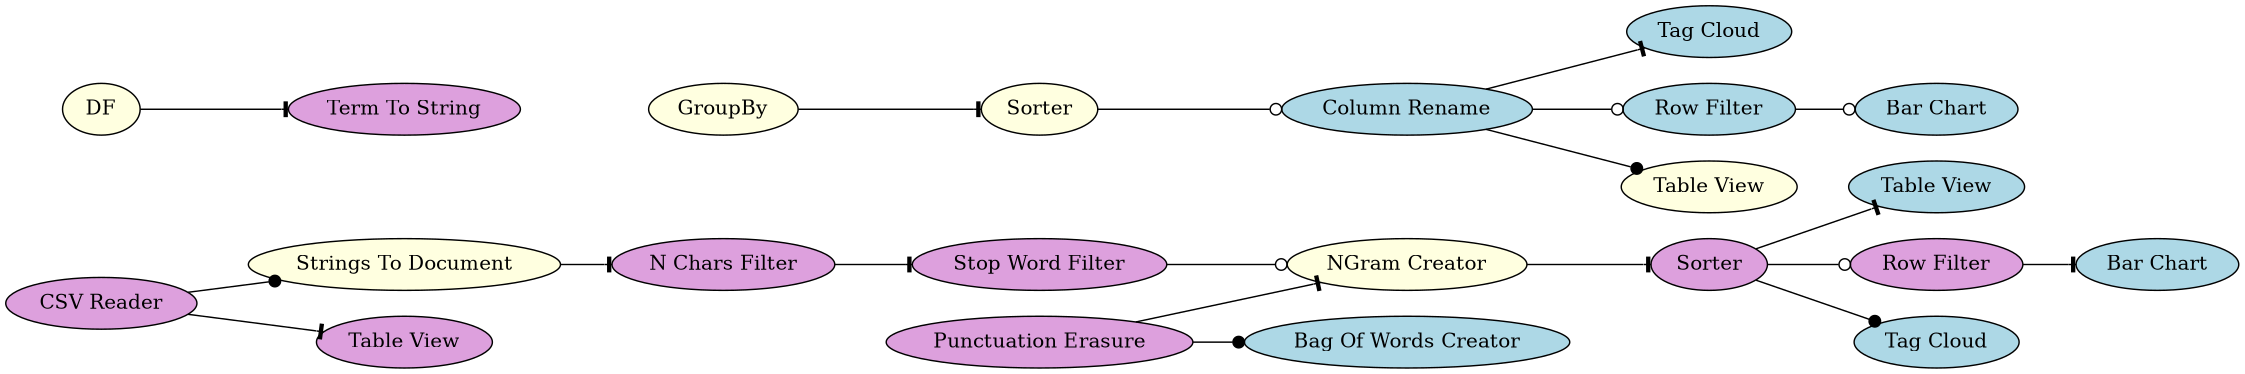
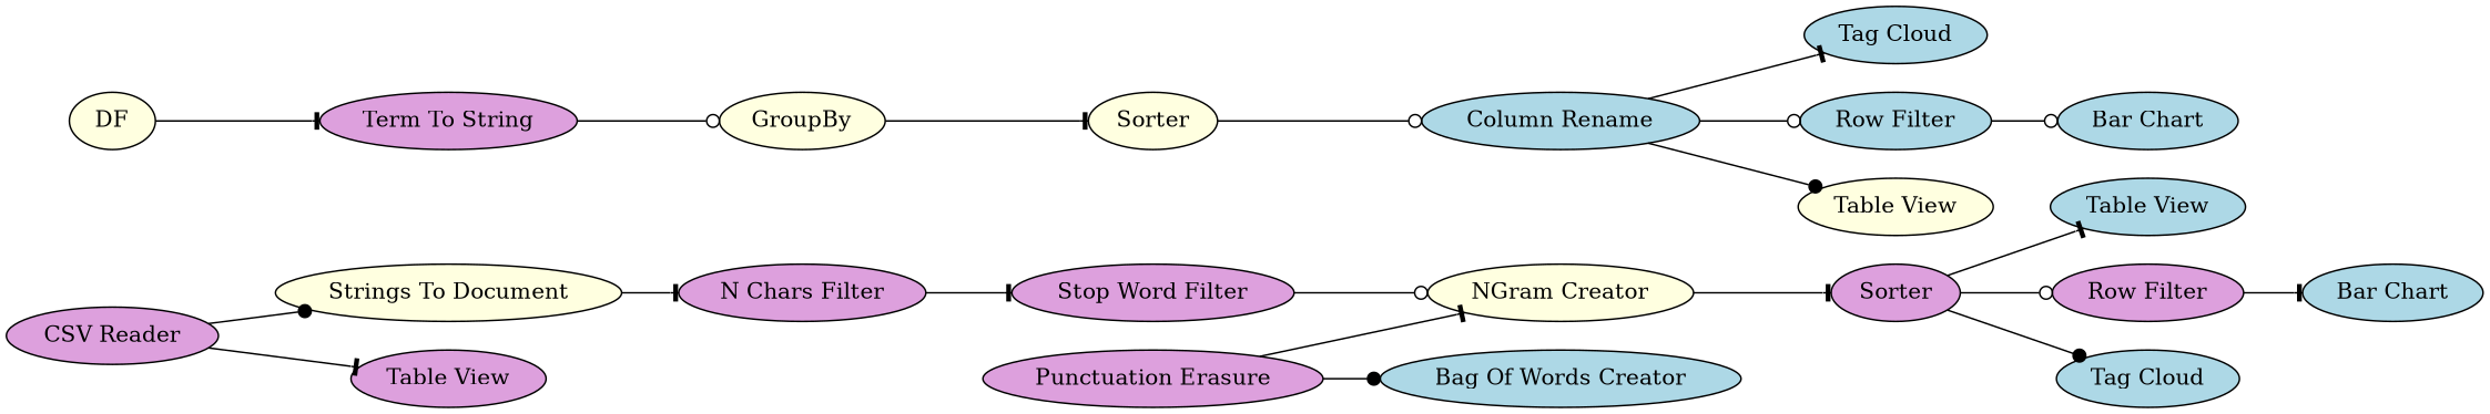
  digraph {
    rankdir=LR
    node [fillcolor=plum style=filled]
    edge [arrowhead=tee]
    n1 [fillcolor=lightyellow label="Strings To Document"]
    n2 [label="N Chars Filter"]
    n3 [label="Stop Word Filter"]
    n4 [label=Sorter]
    n5 [fillcolor=lightblue label="Table View"]
    n6 [label="Row Filter"]
    n7 [fillcolor=lightblue label="Tag Cloud"]
    n8 [fillcolor=lightblue label="Bar Chart"]
    n9 [fillcolor=lightyellow label="NGram Creator"]
    n10 [label="Punctuation Erasure"]
    n11 [fillcolor=lightblue label="Bag Of Words Creator"]
    n12 [fillcolor=lightblue label="Tag Cloud"]
    n13 [fillcolor=lightblue label="Bar Chart"]
    n14 [fillcolor=lightblue label="Row Filter"]
    n15 [fillcolor=lightyellow label="Table View"]
    n16 [fillcolor=lightyellow label=DF]
    n17 [label="Term To String"]
    n18 [fillcolor=lightyellow label=GroupBy]
    n19 [fillcolor=lightyellow label=Sorter]
    n20 [fillcolor=lightblue label="Column Rename"]
    n21 [label="CSV Reader"]
    n22 [label="Table View"]
    n1 -> n2
    n2 -> n3
    n3 -> n9 [arrowhead=odot]
    n4 -> n5
    n4 -> n6 [arrowhead=odot]
    n4 -> n7 [arrowhead=dot]
    n6 -> n8
    n9 -> n4
    n10 -> n9
    n10 -> n11 [arrowhead=dot]
    n14 -> n13 [arrowhead=odot]
    n16 -> n17
+   n17 -> n18 [arrowhead=odot]
    n18 -> n19
    n19 -> n20 [arrowhead=odot]
    n20 -> n12
    n20 -> n14 [arrowhead=odot]
    n20 -> n15 [arrowhead=dot]
    n21 -> n1 [arrowhead=dot]
    n21 -> n22
  }
